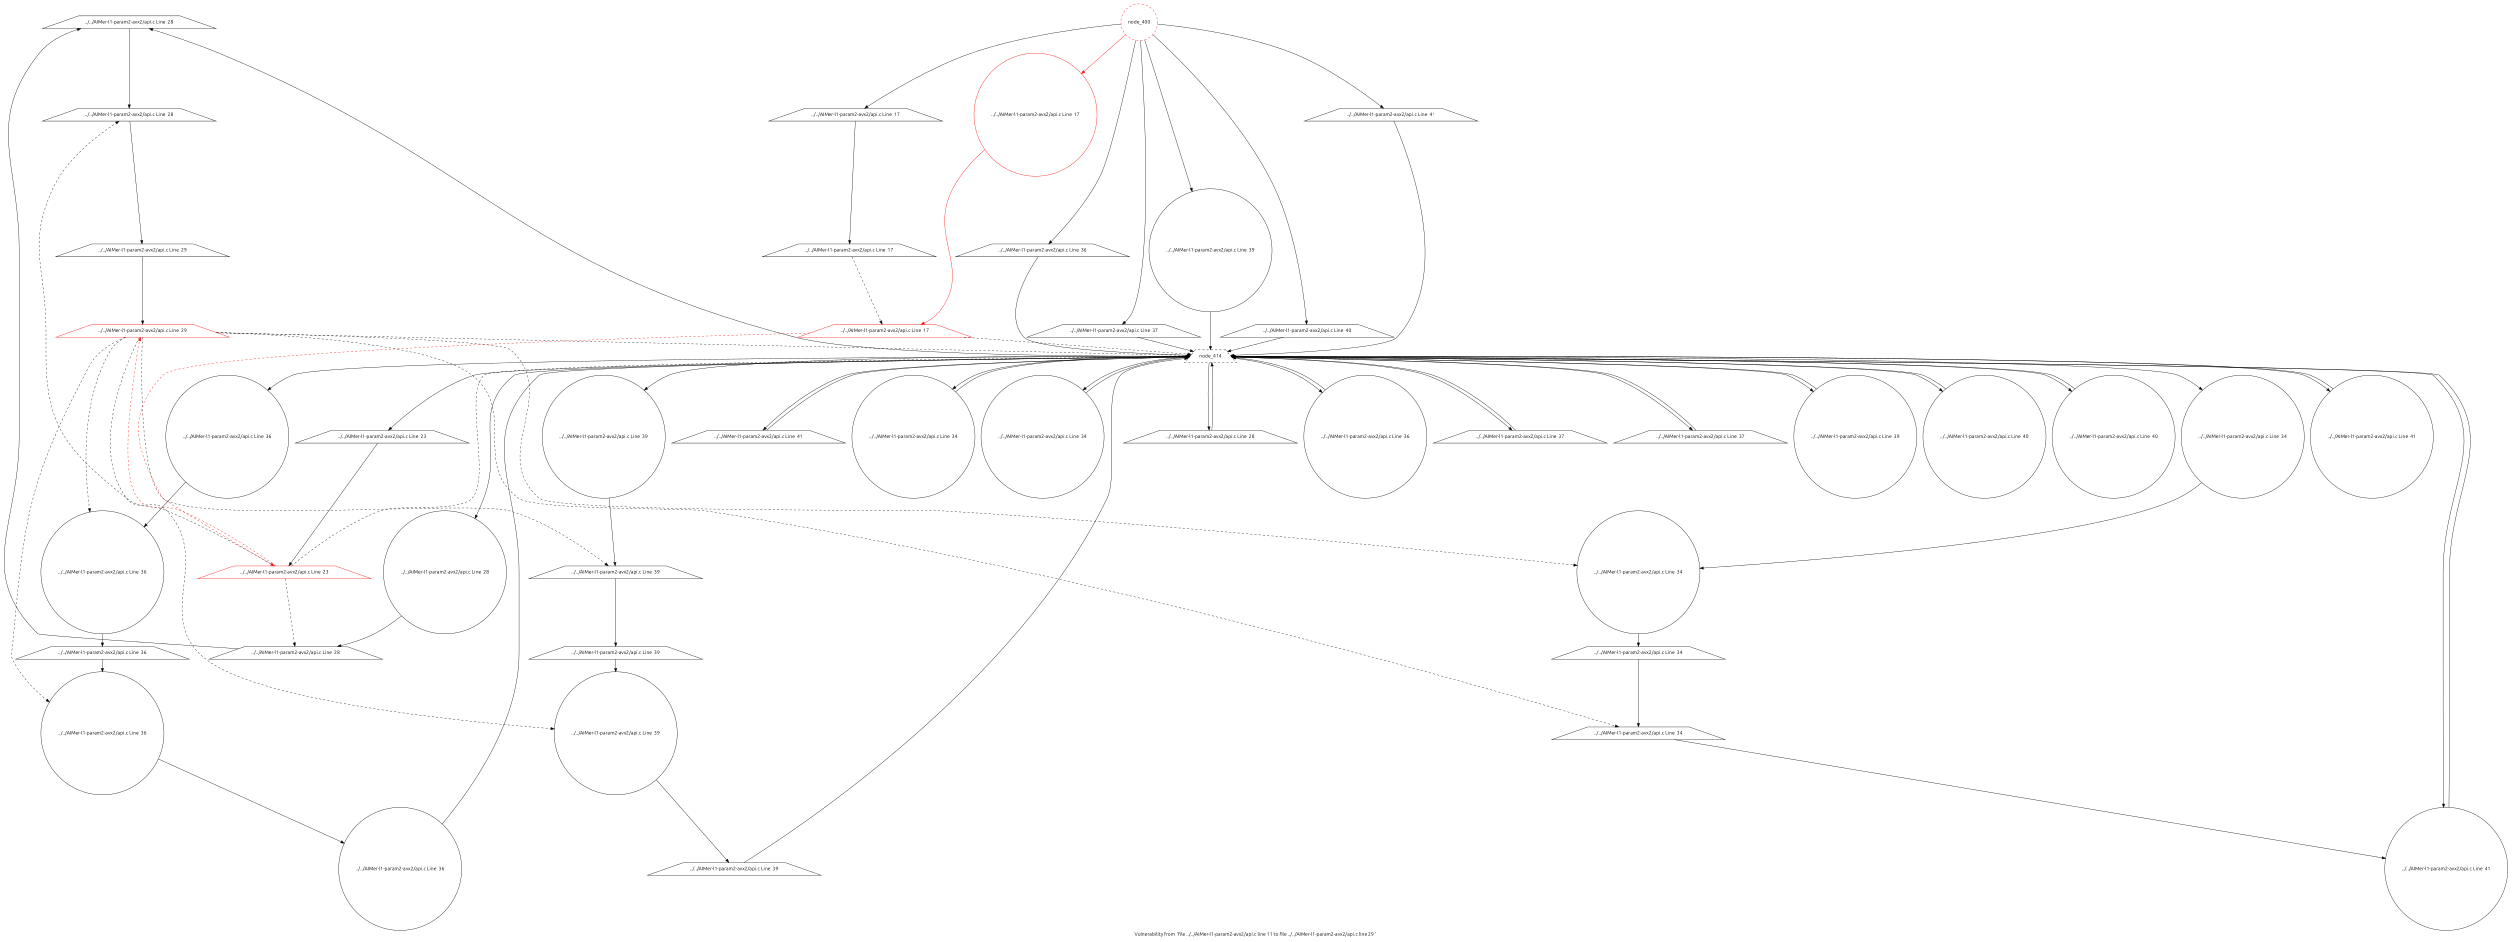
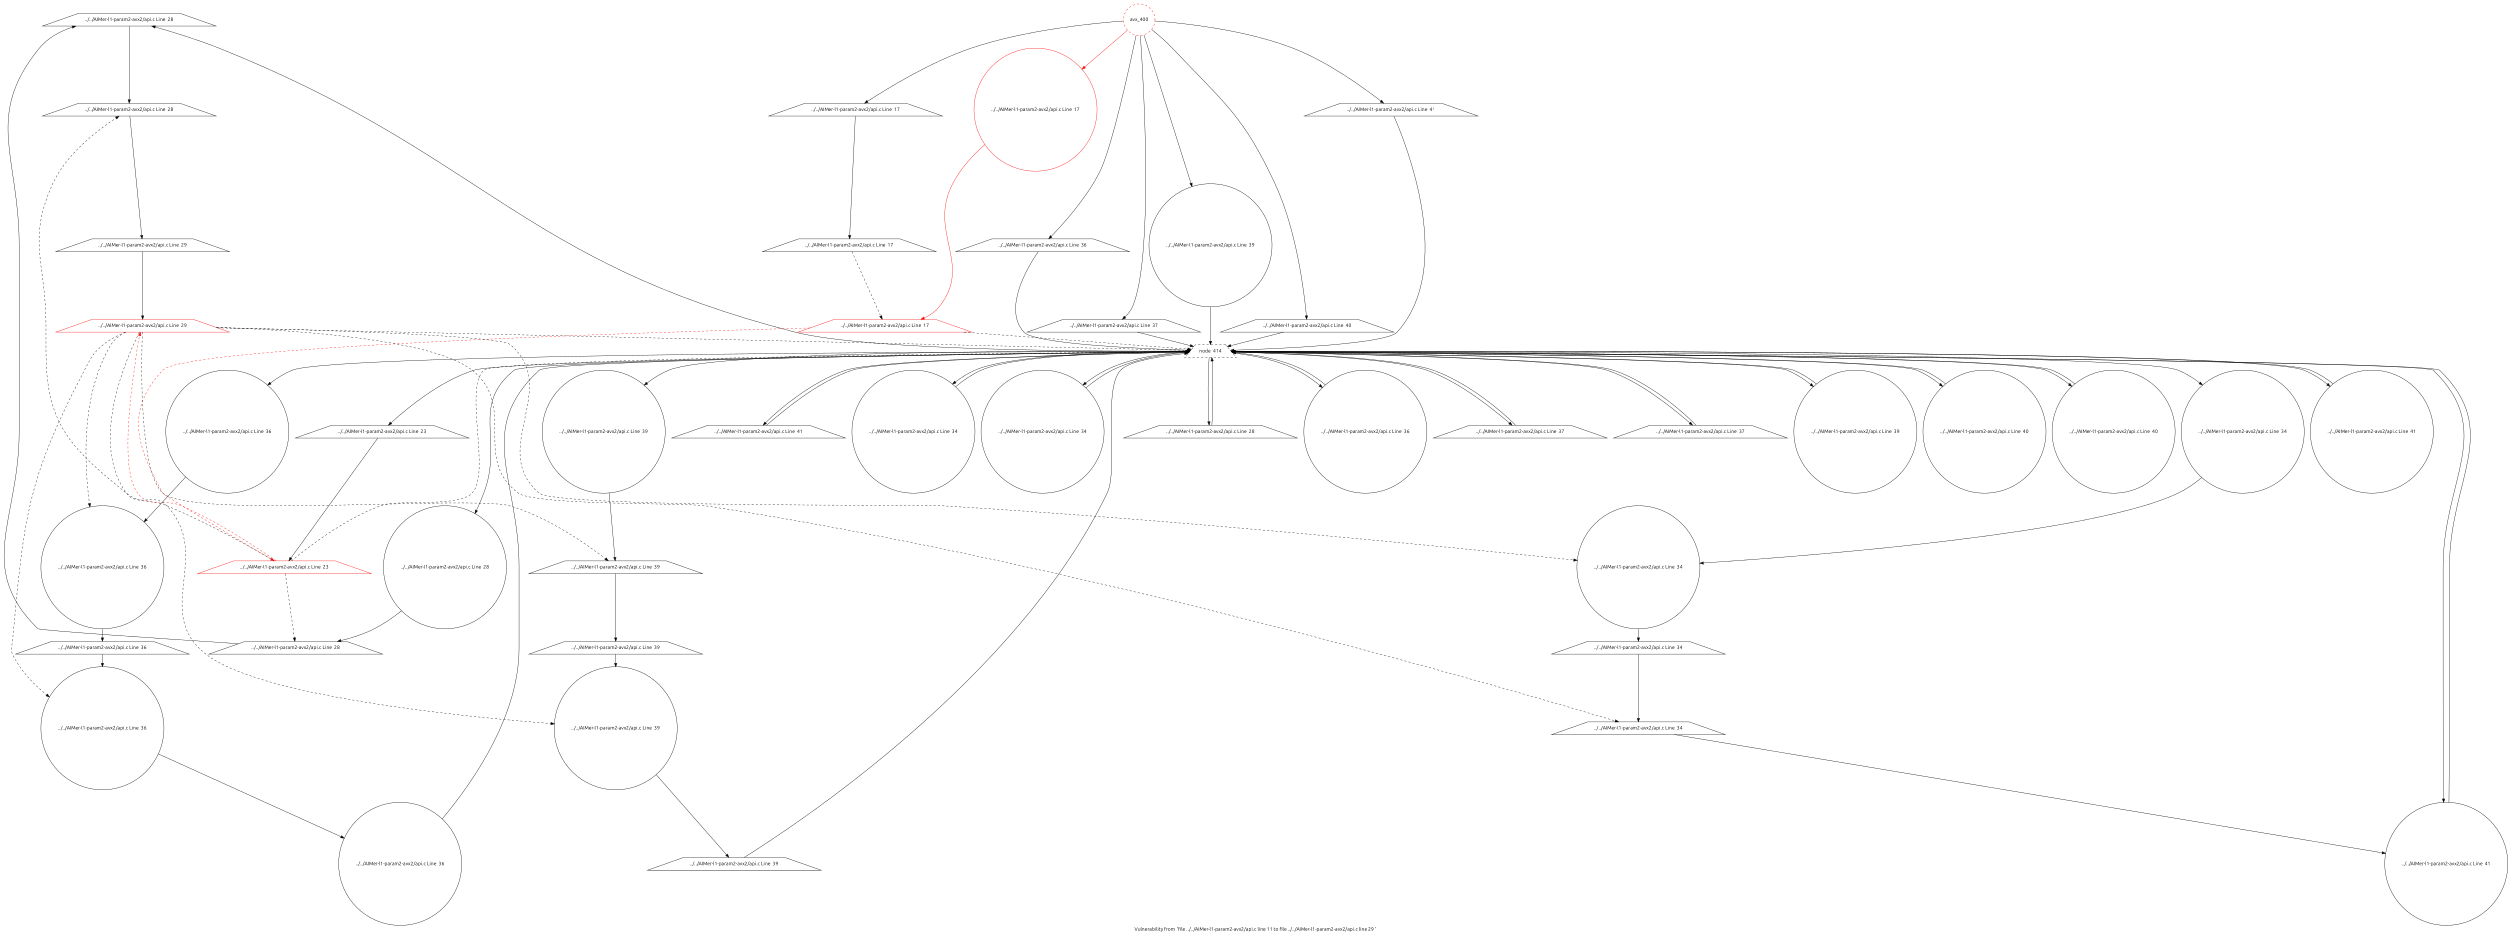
  digraph {
    label="Vulnerability from  'file ../../AIMer-l1-param2-avx2/api.c line 11 to file ../../AIMer-l1-param2-avx2/api.c line 29 ' "
    fontname=Ubuntu
    node [shape=trapezium style=solid fontname=Ubuntu]
    edge [fontname=Ubuntu]
    n1 [label="../../AIMer-l1-param2-avx2/api.c Line  28"]
    n2 [label="../../AIMer-l1-param2-avx2/api.c Line  28"]
    n3 [label="../../AIMer-l1-param2-avx2/api.c Line  29"]
    n4 [label="../../AIMer-l1-param2-avx2/api.c Line  36" shape=circle]
    node_414 [style=dashed]
    n6 [label="../../AIMer-l1-param2-avx2/api.c Line  36" shape=circle]
    n7 [label="../../AIMer-l1-param2-avx2/api.c Line  37"]
    n8 [label="../../AIMer-l1-param2-avx2/api.c Line  37"]
    n9 [label="../../AIMer-l1-param2-avx2/api.c Line  39" shape=circle]
    n10 [label="../../AIMer-l1-param2-avx2/api.c Line  39" shape=circle]
    n11 [label="../../AIMer-l1-param2-avx2/api.c Line  40" shape=circle]
    n12 [label="../../AIMer-l1-param2-avx2/api.c Line  40" shape=circle]
    n13 [label="../../AIMer-l1-param2-avx2/api.c Line  41" shape=circle]
    n14 [label="../../AIMer-l1-param2-avx2/api.c Line  41" shape=circle]
    n15 [label="../../AIMer-l1-param2-avx2/api.c Line  41"]
    n16 [label="../../AIMer-l1-param2-avx2/api.c Line  34" shape=circle]
    n17 [label="../../AIMer-l1-param2-avx2/api.c Line  34" shape=circle]
    n18 [label="../../AIMer-l1-param2-avx2/api.c Line  34" shape=circle]
    n19 [label="../../AIMer-l1-param2-avx2/api.c Line  28" shape=circle]
    n20 [label="../../AIMer-l1-param2-avx2/api.c Line  28"]
    n21 [label="../../AIMer-l1-param2-avx2/api.c Line  23"]
    n22 [label="../../AIMer-l1-param2-avx2/api.c Line  36" shape=circle]
    n23 [label="../../AIMer-l1-param2-avx2/api.c Line  36"]
    n24 [label="../../AIMer-l1-param2-avx2/api.c Line  36" shape=circle]
    n25 [label="../../AIMer-l1-param2-avx2/api.c Line  39"]
    n26 [label="../../AIMer-l1-param2-avx2/api.c Line  34" shape=circle]
    n27 [label="../../AIMer-l1-param2-avx2/api.c Line  28"]
    n28 [color=red label="../../AIMer-l1-param2-avx2/api.c Line  23"]
    n29 [label="../../AIMer-l1-param2-avx2/api.c Line  36" shape=circle]
    n30 [label="../../AIMer-l1-param2-avx2/api.c Line  36"]
    n31 [label="../../AIMer-l1-param2-avx2/api.c Line  37"]
    n32 [label="../../AIMer-l1-param2-avx2/api.c Line  39"]
    n33 [label="../../AIMer-l1-param2-avx2/api.c Line  39" shape=circle]
    n34 [label="../../AIMer-l1-param2-avx2/api.c Line  39"]
    n35 [label="../../AIMer-l1-param2-avx2/api.c Line  39" shape=circle]
    n36 [label="../../AIMer-l1-param2-avx2/api.c Line  40"]
    n37 [label="../../AIMer-l1-param2-avx2/api.c Line  41"]
    n38 [label="../../AIMer-l1-param2-avx2/api.c Line  17"]
    n39 [color=red label="../../AIMer-l1-param2-avx2/api.c Line  17"]
    n40 [label="../../AIMer-l1-param2-avx2/api.c Line  17"]
-   node_400 [color=red shape=circle style=dashed]
+   node_400 [color=red shape=circle style=dashed label=avx_400]
    n42 [color=red label="../../AIMer-l1-param2-avx2/api.c Line  17" shape=circle]
    n43 [color=red label="../../AIMer-l1-param2-avx2/api.c Line  29"]
    n44 [label="../../AIMer-l1-param2-avx2/api.c Line  34"]
    n45 [label="../../AIMer-l1-param2-avx2/api.c Line  34"]
    n1 -> n2
    n2 -> n3
    n3 -> n43
    n4 -> node_414
    node_414 -> n1
    node_414 -> n4
    node_414 -> n6
    node_414 -> n7
    node_414 -> n8
    node_414 -> n9
    node_414 -> n10
    node_414 -> n11
    node_414 -> n12
    node_414 -> n13
    node_414 -> n14
    node_414 -> n15
    node_414 -> n16
    node_414 -> n17
    node_414 -> n18
    node_414 -> n19
    node_414 -> n20
    node_414 -> n21
    n6 -> n22
    n7 -> node_414
    n8 -> node_414
    n9 -> node_414
    n10 -> n25
    n11 -> node_414
    n12 -> node_414
    n13 -> node_414
    n14 -> node_414
    n15 -> node_414
    n16 -> node_414
    n17 -> node_414
    n18 -> n26
    n19 -> n27
    n20 -> node_414
    n21 -> n28
    n22 -> n23
    n23 -> n24
    n24 -> n29
    n25 -> n32
    n26 -> n45
    n27 -> n1
    n28 -> n2 [style=dashed]
    n28 -> node_414 [style=dashed]
    n28 -> n27 [style=dashed]
    n28 -> n43 [color=red style=dashed]
    n29 -> node_414
    n30 -> node_414
    n31 -> node_414
    n32 -> n33
    n33 -> n34
    n34 -> node_414
    n35 -> node_414
    n36 -> node_414
    n37 -> node_414
    n38 -> n39 [style=dashed]
    n39 -> node_414 [style=dashed]
    n39 -> n28 [color=red style=dashed]
    n40 -> n38
    node_400 -> n30
    node_400 -> n31
    node_400 -> n35
    node_400 -> n36
    node_400 -> n37
    node_400 -> n40
    node_400 -> n42 [color=red]
    n42 -> n39 [color=red]
    n43 -> node_414 [style=dashed]
    n43 -> n22 [style=dashed]
    n43 -> n24 [style=dashed]
    n43 -> n25 [style=dashed]
    n43 -> n26 [style=dashed]
    n43 -> n33 [style=dashed]
    n43 -> n44 [style=dashed]
    n44 -> n13
    n45 -> n44
  }
